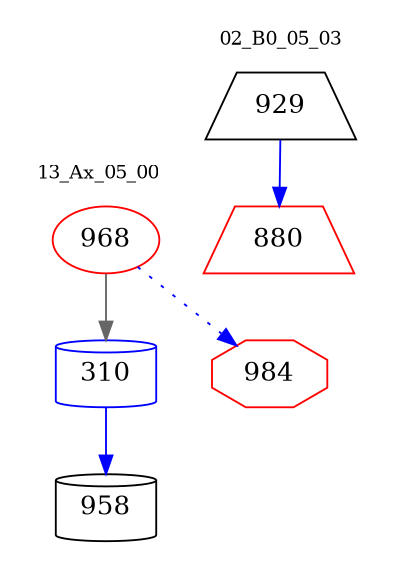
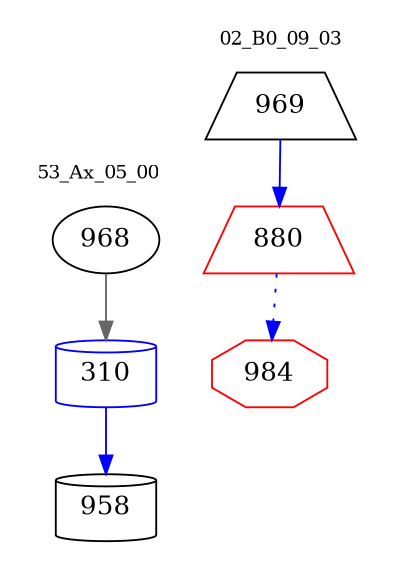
  digraph {
    node [color=black shape=cylinder]
    edge [color=blue style=solid]
-   n1 [color=red label=968 shape=ellipse]
+   n1 [label=968 shape=ellipse]
    n2 [color=blue label=310]
    n3 [label=958]
-   n4 [label=929 shape=trapezium]
+   n4 [label=969 shape=trapezium]
    n5 [color=red label=880 shape=trapezium]
    n6 [color=red label=984 shape=octagon]
    subgraph cluster_1 {
      color=white
      fontsize=10
-     label="13_Ax_05_00"
+     label="53_Ax_05_00"
      n1
      n2
      n3
    }
    subgraph cluster_2 {
      color=white
      fontsize=10
-     label="02_B0_05_03"
+     label="02_B0_09_03"
      n4
      n5
      n6
    }
    n1 -> n2 [color=gray40]
    n2 -> n3
    n4 -> n5
-   n1 -> n6 [style=dotted]
+   n5 -> n6 [style=dotted]
  }
